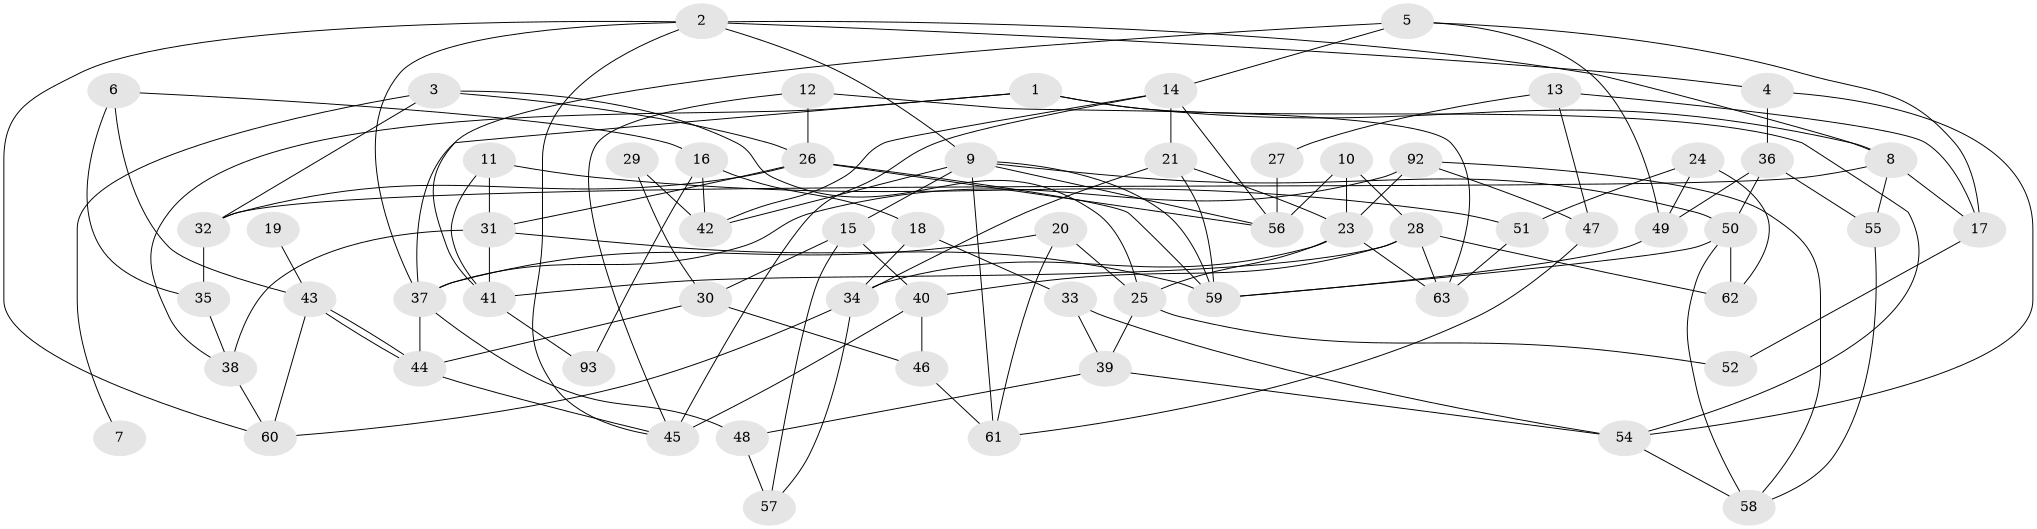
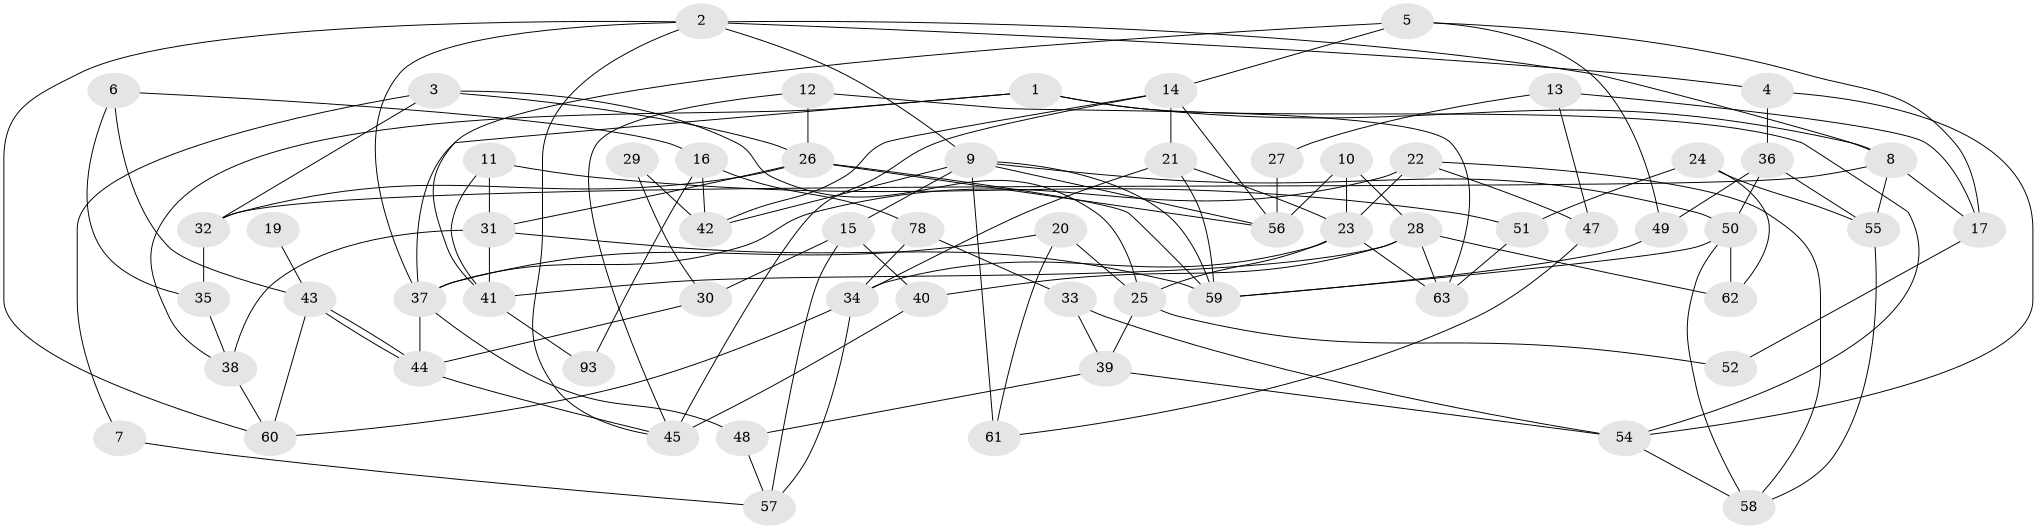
  graph {
    node [color=gray90 style=filled]
    1
    8
    37
    38
    54
    32
    17
    55
    44
    48
    60
    58
    2
    4
    9
    45
    36
    15
    42
    50
    56
    59
    61
    3
    7
    25
    26
    57
    52
    39
    31
    35
    49
    5
    14
    41
    21
    n38 [label=93]
    6
    16
    43
-   18
+   18 [label=78]
    30
    40
    62
    10
    23
    28
    63
    34
    11
    51
    12
    13
    27
    47
-   46
    33
    19
    20
-   22 [label=92]
+   22
    24
    29
    1 -- 8
    1 -- 37
    1 -- 38
    1 -- 54
    8 -- 32
    8 -- 17
    8 -- 55
    37 -- 44
    37 -- 48
    38 -- 60
    54 -- 58
    32 -- 35
    17 -- 52
    55 -- 58
    44 -- 45
    48 -- 57
    2 -- 8
    2 -- 37
    2 -- 60
    2 -- 4
    2 -- 9
    2 -- 45
    4 -- 54
    4 -- 36
    9 -- 15
    9 -- 42
    9 -- 50
    9 -- 56
    9 -- 59
    9 -- 61
    36 -- 55
    36 -- 50
    36 -- 49
    15 -- 57
    15 -- 30
    15 -- 40
    50 -- 58
    50 -- 59
    50 -- 62
    3 -- 32
    3 -- 7
    3 -- 25
    3 -- 26
+   7 -- 57
    25 -- 52
    25 -- 39
    26 -- 32
    26 -- 56
    26 -- 59
    26 -- 31
    39 -- 54
    39 -- 48
    31 -- 38
    31 -- 59
    31 -- 41
    35 -- 38
    49 -- 59
    5 -- 17
    5 -- 49
    5 -- 14
    5 -- 41
    14 -- 45
    14 -- 42
    14 -- 56
    14 -- 21
    41 -- n38
    21 -- 59
    21 -- 23
    21 -- 34
    6 -- 35
    6 -- 16
    6 -- 43
    16 -- 42
    16 -- n38
    16 -- 18
    43 -- 44
    43 -- 44
    43 -- 60
    18 -- 34
    18 -- 33
    30 -- 44
-   30 -- 46
    40 -- 45
-   40 -- 46
    10 -- 56
    10 -- 23
    10 -- 28
    23 -- 25
    23 -- 63
    23 -- 34
    28 -- 41
    28 -- 40
    28 -- 62
    28 -- 63
    34 -- 60
    34 -- 57
    11 -- 31
    11 -- 41
    11 -- 51
    51 -- 63
    12 -- 45
    12 -- 26
    12 -- 63
    13 -- 17
    13 -- 27
    13 -- 47
    27 -- 56
    47 -- 61
-   46 -- 61
    33 -- 54
    33 -- 39
    19 -- 43
    20 -- 37
    20 -- 61
    20 -- 25
    22 -- 37
    22 -- 58
    22 -- 23
    22 -- 47
-   24 -- 49
+   24 -- 55
    24 -- 62
    24 -- 51
    29 -- 42
    29 -- 30
  }
